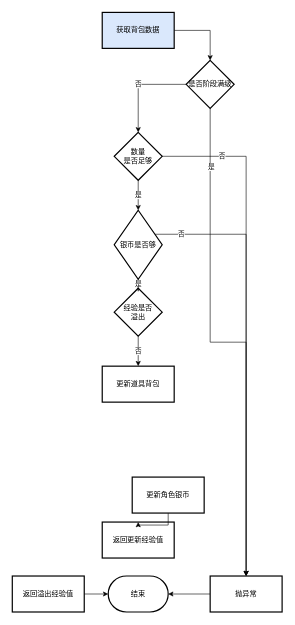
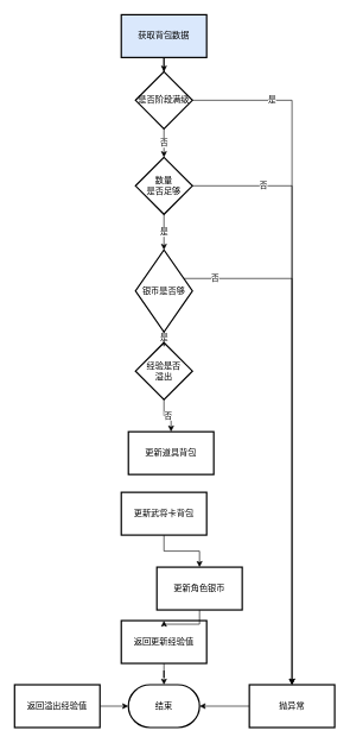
  <mxCell id="0" />
  <mxCell id="1" parent="0" />
  <mxCell id="2" value="" style="edgeStyle=orthogonalEdgeStyle;rounded=0;orthogonalLoop=1;jettySize=auto;html=1;" parent="1" source="3" target="7" edge="1"><mxGeometry relative="1" as="geometry" /></mxCell>
  <mxCell id="3" value="获取背包数据" style="whiteSpace=wrap;html=1;strokeWidth=2;fillColor=#dae8fc;" parent="1" vertex="1"><mxGeometry x="170" y="20" width="120" height="60" as="geometry" /></mxCell>
  <mxCell id="4" value="否" style="edgeStyle=orthogonalEdgeStyle;rounded=0;orthogonalLoop=1;jettySize=auto;html=1;" parent="1" source="7" target="11" edge="1"><mxGeometry relative="1" as="geometry" /></mxCell>
  <mxCell id="5" value="" style="edgeStyle=orthogonalEdgeStyle;rounded=0;orthogonalLoop=1;jettySize=auto;html=1;" parent="1" source="7" target="16" edge="1"><mxGeometry relative="1" as="geometry" /></mxCell>
  <mxCell id="6" value="是" style="edgeLabel;html=1;align=center;verticalAlign=middle;resizable=0;points=[];" parent="5" vertex="1" connectable="0"><mxGeometry x="-0.769" y="1" relative="1" as="geometry"><mxPoint as="offset" /></mxGeometry></mxCell>
- <mxCell id="7" value="是否阶段满级" style="rhombus;whiteSpace=wrap;html=1;strokeWidth=2;" parent="1" vertex="1"><mxGeometry x="310" y="100" width="80" height="80" as="geometry" /></mxCell>
+ <mxCell id="7" value="是否阶段满级" style="rhombus;whiteSpace=wrap;html=1;strokeWidth=2;" parent="1" vertex="1"><mxGeometry x="190" y="100" width="80" height="80" as="geometry" /></mxCell>
  <mxCell id="8" style="edgeStyle=orthogonalEdgeStyle;rounded=0;orthogonalLoop=1;jettySize=auto;html=1;" parent="1" source="11" target="16" edge="1"><mxGeometry relative="1" as="geometry" /></mxCell>
  <mxCell id="9" value="否" style="edgeLabel;html=1;align=center;verticalAlign=middle;resizable=0;points=[];" parent="8" vertex="1" connectable="0"><mxGeometry x="-0.764" y="1" relative="1" as="geometry"><mxPoint as="offset" /></mxGeometry></mxCell>
  <mxCell id="10" value="是" style="edgeStyle=orthogonalEdgeStyle;rounded=0;orthogonalLoop=1;jettySize=auto;html=1;" parent="1" source="11" target="27" edge="1"><mxGeometry relative="1" as="geometry" /></mxCell>
  <mxCell id="11" value="数量&lt;br&gt;是否足够" style="rhombus;whiteSpace=wrap;html=1;strokeWidth=2;" parent="1" vertex="1"><mxGeometry x="190" y="220" width="80" height="80" as="geometry" /></mxCell>
- <mxCell id="12" value="更新道具背包" style="whiteSpace=wrap;html=1;strokeWidth=2;" parent="1" vertex="1"><mxGeometry x="170" y="610" width="120" height="60" as="geometry" /></mxCell>
+ <mxCell id="12" value="更新道具背包" style="whiteSpace=wrap;html=1;strokeWidth=2;" parent="1" vertex="1"><mxGeometry x="180" y="605" width="120" height="60" as="geometry" /></mxCell>
+ <mxCell id="13" value="" style="edgeStyle=orthogonalEdgeStyle;rounded=0;orthogonalLoop=1;jettySize=auto;html=1;" parent="1" source="14" target="29" edge="1"><mxGeometry relative="1" as="geometry" /></mxCell>
+ <mxCell id="14" value="更新武将卡背包" style="whiteSpace=wrap;html=1;strokeWidth=2;" parent="1" vertex="1"><mxGeometry x="170" y="690" width="120" height="60" as="geometry" /></mxCell>
  <mxCell id="15" value="" style="edgeStyle=orthogonalEdgeStyle;rounded=0;orthogonalLoop=1;jettySize=auto;html=1;" parent="1" source="16" target="17" edge="1"><mxGeometry relative="1" as="geometry" /></mxCell>
  <mxCell id="16" value="抛异常" style="whiteSpace=wrap;html=1;strokeWidth=2;" parent="1" vertex="1"><mxGeometry x="350" y="960" width="120" height="60" as="geometry" /></mxCell>
  <mxCell id="17" value="结束" style="strokeWidth=2;html=1;shape=mxgraph.flowchart.terminator;whiteSpace=wrap;" parent="1" vertex="1"><mxGeometry x="180" y="960" width="100" height="60" as="geometry" /></mxCell>
  <mxCell id="18" value="否" style="edgeStyle=orthogonalEdgeStyle;rounded=0;orthogonalLoop=1;jettySize=auto;html=1;" parent="1" source="19" target="12" edge="1"><mxGeometry relative="1" as="geometry" /></mxCell>
  <mxCell id="19" value="经验是否&lt;br&gt;溢出" style="rhombus;whiteSpace=wrap;html=1;strokeWidth=2;" parent="1" vertex="1"><mxGeometry x="190" y="480" width="80" height="80" as="geometry" /></mxCell>
+ <mxCell id="20" value="" style="edgeStyle=orthogonalEdgeStyle;rounded=0;orthogonalLoop=1;jettySize=auto;html=1;" parent="1" source="21" target="17" edge="1"><mxGeometry relative="1" as="geometry" /></mxCell>
  <mxCell id="21" value="返回更新经验值" style="whiteSpace=wrap;html=1;strokeWidth=2;" parent="1" vertex="1"><mxGeometry x="170" y="870" width="120" height="60" as="geometry" /></mxCell>
  <mxCell id="22" value="" style="edgeStyle=orthogonalEdgeStyle;rounded=0;orthogonalLoop=1;jettySize=auto;html=1;" parent="1" source="23" target="17" edge="1"><mxGeometry relative="1" as="geometry" /></mxCell>
  <mxCell id="23" value="返回溢出经验值" style="whiteSpace=wrap;html=1;strokeWidth=2;" parent="1" vertex="1"><mxGeometry x="20" y="960" width="120" height="60" as="geometry" /></mxCell>
  <mxCell id="24" value="是" style="edgeStyle=orthogonalEdgeStyle;rounded=0;orthogonalLoop=1;jettySize=auto;html=1;" parent="1" source="27" target="19" edge="1"><mxGeometry relative="1" as="geometry" /></mxCell>
  <mxCell id="25" style="edgeStyle=orthogonalEdgeStyle;rounded=0;orthogonalLoop=1;jettySize=auto;html=1;" parent="1" source="27" target="16" edge="1"><mxGeometry relative="1" as="geometry"><Array as="points"><mxPoint x="410" y="390" /></Array></mxGeometry></mxCell>
  <mxCell id="26" value="否" style="edgeLabel;html=1;align=center;verticalAlign=middle;resizable=0;points=[];" parent="25" vertex="1" connectable="0"><mxGeometry x="-0.879" y="2" relative="1" as="geometry"><mxPoint as="offset" /></mxGeometry></mxCell>
  <mxCell id="27" value="银币是否够" style="rhombus;whiteSpace=wrap;html=1;strokeWidth=2;" parent="1" vertex="1"><mxGeometry x="190" y="350" width="80" height="115" as="geometry" /></mxCell>
  <mxCell id="28" value="" style="edgeStyle=orthogonalEdgeStyle;rounded=0;orthogonalLoop=1;jettySize=auto;html=1;" parent="1" source="29" target="21" edge="1"><mxGeometry relative="1" as="geometry" /></mxCell>
  <mxCell id="29" value="更新角色银币" style="whiteSpace=wrap;html=1;strokeWidth=2;" parent="1" vertex="1"><mxGeometry x="220" y="795" width="120" height="60" as="geometry" /></mxCell>
